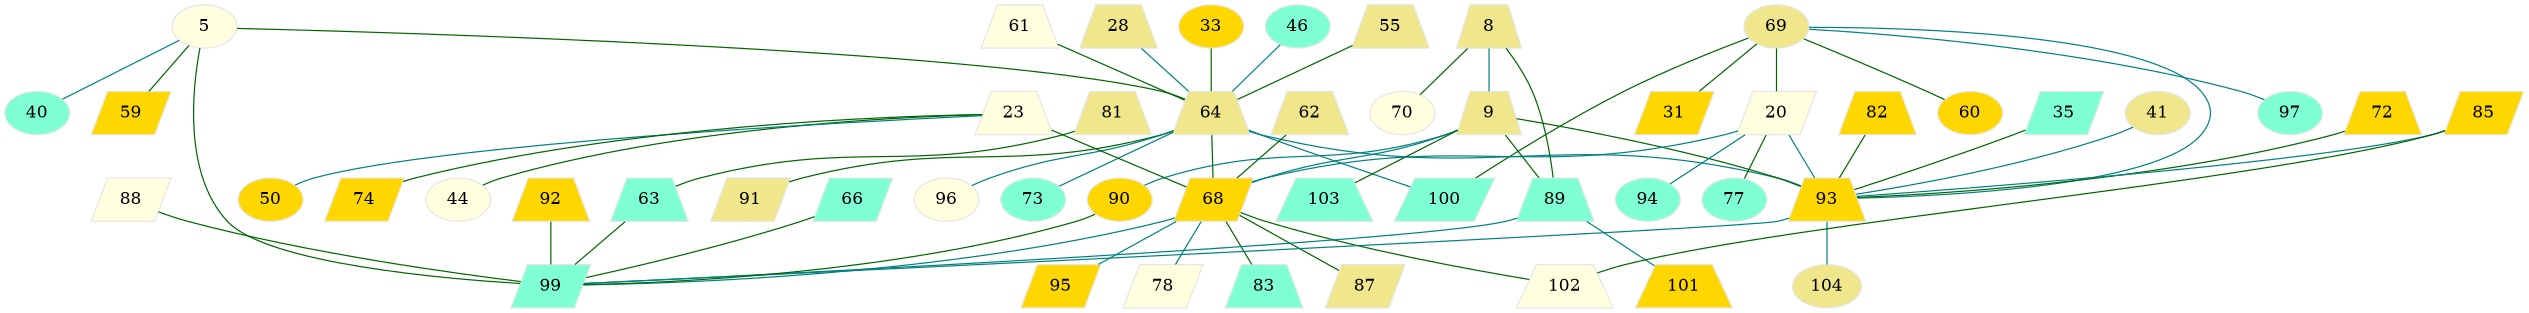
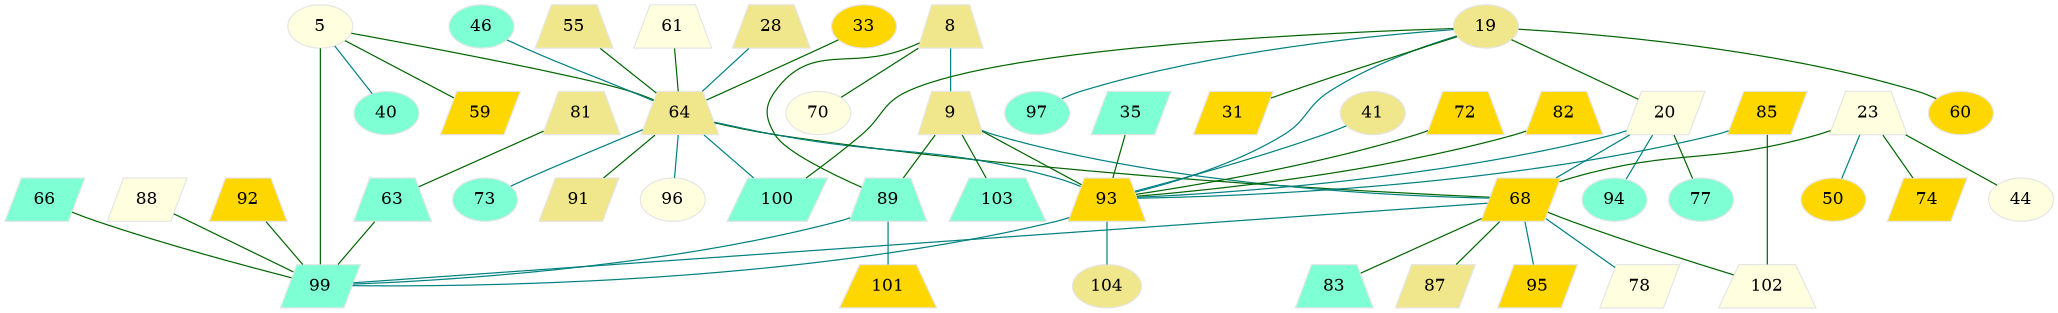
  graph {
    node [color=gray90 fillcolor=gold shape=trapezium style=filled]
    edge [color=darkgreen]
    5 [fillcolor=lightyellow shape=ellipse super="+2"]
    40 [fillcolor=aquamarine shape=ellipse]
    59 [shape=parallelogram]
    64 [fillcolor=khaki super="+58+14+15"]
    99 [fillcolor=aquamarine shape=parallelogram super="+1+4+36+37+42+45"]
    68 [shape=parallelogram super="+32+25+26+47+51+52+53+56+57"]
    93 [super="+29+30+71+75+80+13"]
    100 [fillcolor=aquamarine shape=parallelogram super="+98"]
    73 [fillcolor=aquamarine shape=ellipse]
    91 [fillcolor=khaki shape=parallelogram]
    96 [fillcolor=lightyellow shape=ellipse]
    8 [fillcolor=khaki super="+7"]
    9 [fillcolor=khaki super="+6"]
    70 [fillcolor=lightyellow shape=ellipse]
    89 [fillcolor=aquamarine super="+10+76"]
-   90 [shape=ellipse]
    103 [fillcolor=aquamarine]
    101
    102 [fillcolor=lightyellow super="+54"]
    78 [fillcolor=lightyellow shape=parallelogram super="+67"]
    83 [fillcolor=aquamarine]
    87 [fillcolor=khaki shape=parallelogram]
    95 [shape=parallelogram]
    104 [fillcolor=khaki shape=ellipse]
-   19 [fillcolor=khaki shape=ellipse super="+18" label=69]
+   19 [fillcolor=khaki shape=ellipse super="+18"]
    20 [fillcolor=lightyellow shape=parallelogram super="+17"]
    31 [shape=parallelogram]
    60 [shape=ellipse]
    97 [fillcolor=aquamarine shape=ellipse]
    77 [fillcolor=aquamarine shape=ellipse]
    94 [fillcolor=aquamarine shape=ellipse super="+79"]
    23 [fillcolor=lightyellow super="+21"]
    44 [fillcolor=lightyellow shape=ellipse]
    50 [shape=ellipse]
    74 [shape=parallelogram super="+69"]
    28 [fillcolor=khaki]
    33 [shape=ellipse]
    35 [fillcolor=aquamarine shape=parallelogram]
    41 [fillcolor=khaki shape=ellipse]
    46 [fillcolor=aquamarine shape=ellipse]
    55 [fillcolor=khaki]
    61 [fillcolor=lightyellow]
-   62 [fillcolor=khaki]
    63 [fillcolor=aquamarine]
    66 [fillcolor=aquamarine shape=parallelogram]
    72
    81 [fillcolor=khaki]
    82
    85 [shape=parallelogram super="+65"]
    88 [fillcolor=lightyellow shape=parallelogram]
    92 [super="+86"]
    5 -- 40 [color=teal]
    5 -- 59
    5 -- 64
    5 -- 99 [weight=6]
    64 -- 68 [weight=3]
    64 -- 93 [color=teal weight=8]
    64 -- 100 [color=teal weight=2]
    64 -- 73 [color=teal]
    64 -- 91
    64 -- 96 [color=teal]
    68 -- 99 [color=teal]
    68 -- 102
    68 -- 78 [color=teal]
    68 -- 83
    68 -- 87
    68 -- 95 [color=teal]
    93 -- 99 [color=teal]
    93 -- 104 [color=teal]
    8 -- 9 [color=teal weight=4]
    8 -- 70
    8 -- 89 [weight=2]
    9 -- 68 [color=teal]
    9 -- 93 [weight=2]
    9 -- 89 [weight=2]
-   9 -- 90 [color=teal]
    9 -- 103
    89 -- 99 [color=teal weight=2]
    89 -- 101 [color=teal]
-   90 -- 99
    19 -- 93 [color=teal weight=2]
    19 -- 100
    19 -- 20 [weight=4]
    19 -- 31
    19 -- 60
    19 -- 97 [color=teal]
    20 -- 68 [color=teal]
    20 -- 93 [color=teal weight=2]
    20 -- 77
    20 -- 94 [color=teal]
    23 -- 68 [weight=6]
    23 -- 44
    23 -- 50 [color=teal]
    23 -- 74
    28 -- 64 [color=teal]
    33 -- 64
    35 -- 93
    41 -- 93 [color=teal]
    46 -- 64 [color=teal]
    55 -- 64
    61 -- 64
-   62 -- 68
    63 -- 99
    66 -- 99
    72 -- 93
    81 -- 63
    82 -- 93
    85 -- 93 [color=teal]
    85 -- 102 [weight=2]
    88 -- 99
    92 -- 99
  }
